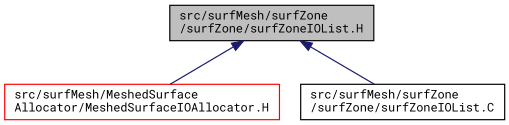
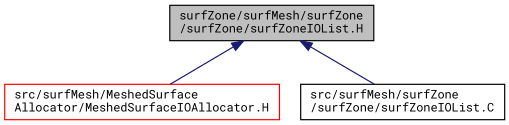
  digraph {
    fontname="Roboto Mono"
    node [color=black fontname="Roboto Mono" fontsize=10 shape=record]
    edge [color=midnightblue dir=back fontname="Roboto Mono" fontsize=10 labelfontname=FreeSans labelfontsize=10 style=solid]
-   n1 [fillcolor=grey75 fontcolor=black height=0.2 label="src/surfMesh/surfZone\l/surfZone/surfZoneIOList.H" style=filled width=0.4]
+   n1 [fillcolor=grey75 fontcolor=black height=0.2 label="surfZone/surfMesh/surfZone\l/surfZone/surfZoneIOList.H" style=filled width=0.4]
    n2 [color=red height=0.2 label="src/surfMesh/MeshedSurface\lAllocator/MeshedSurfaceIOAllocator.H" width=0.4]
    n3 [height=0.2 label="src/surfMesh/surfZone\l/surfZone/surfZoneIOList.C" width=0.4]
    n1 -> n2
    n1 -> n3
  }
